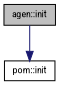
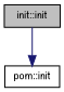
  digraph {
    rankdir=TB
    fontname="Roboto Condensed"
    node [color=black fontname="Roboto Condensed" fontsize=10 shape=record style=filled]
-   n1 [fillcolor=grey75 fontcolor=black height=0.2 label="agen::init" width=0.4]
+   n1 [fillcolor=grey75 fontcolor=black height=0.2 label="init::init" width=0.4]
    n2 [fillcolor=white height=0.2 label="pom::init" width=0.4]
    n1 -> n2 [color=midnightblue fontname="Roboto Condensed" fontsize=10 labelfontname=Helvetica labelfontsize=10 style=solid]
  }
